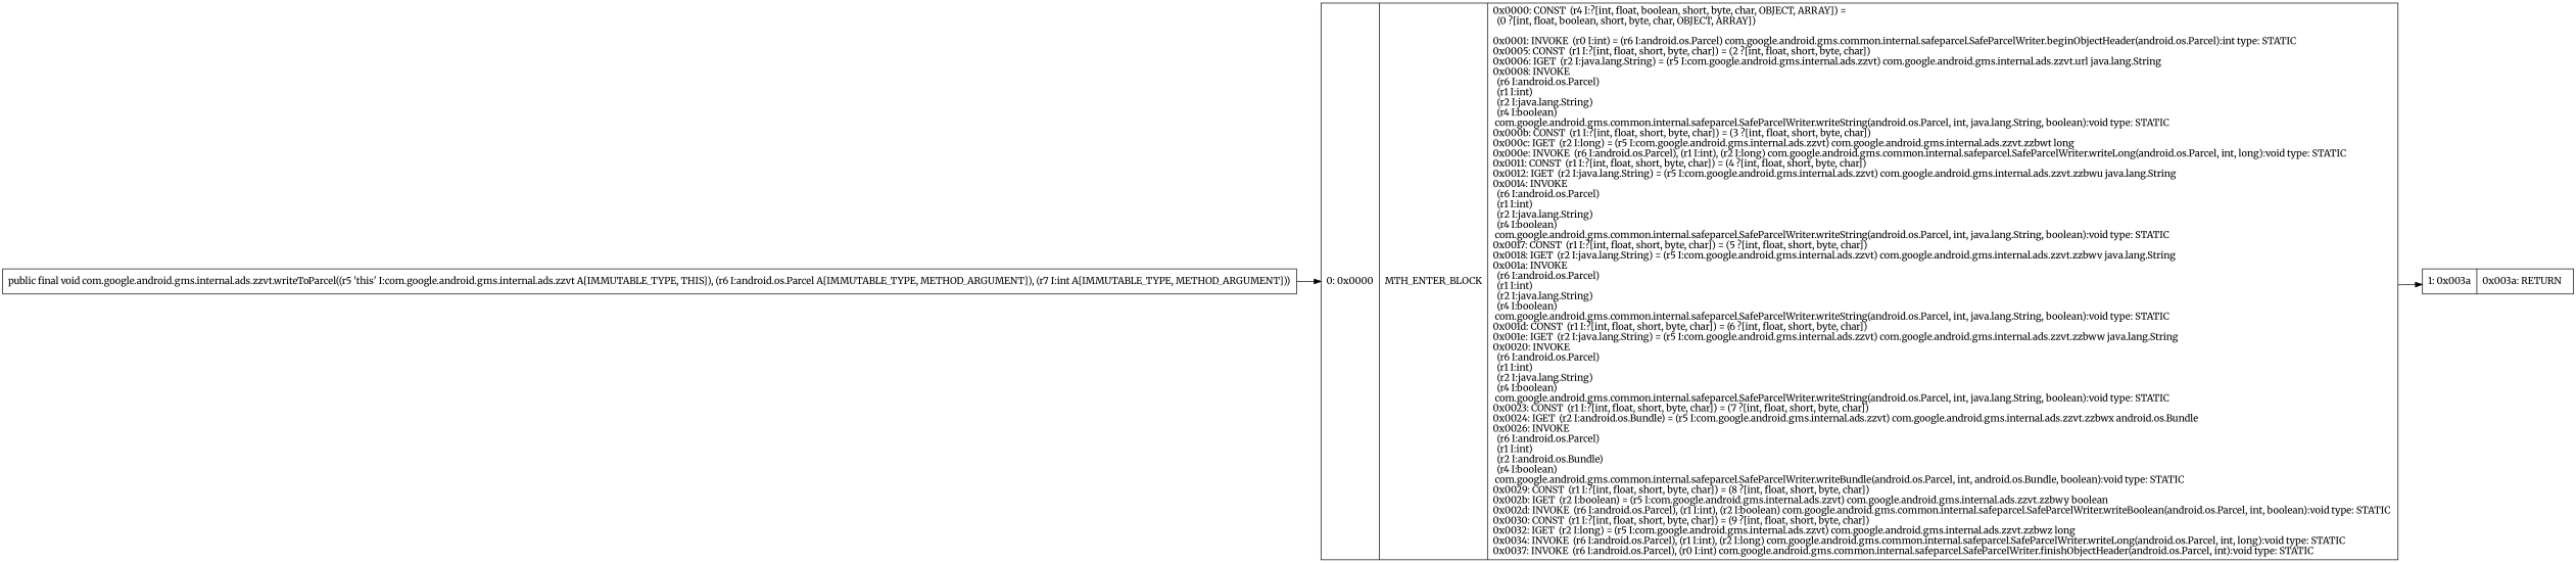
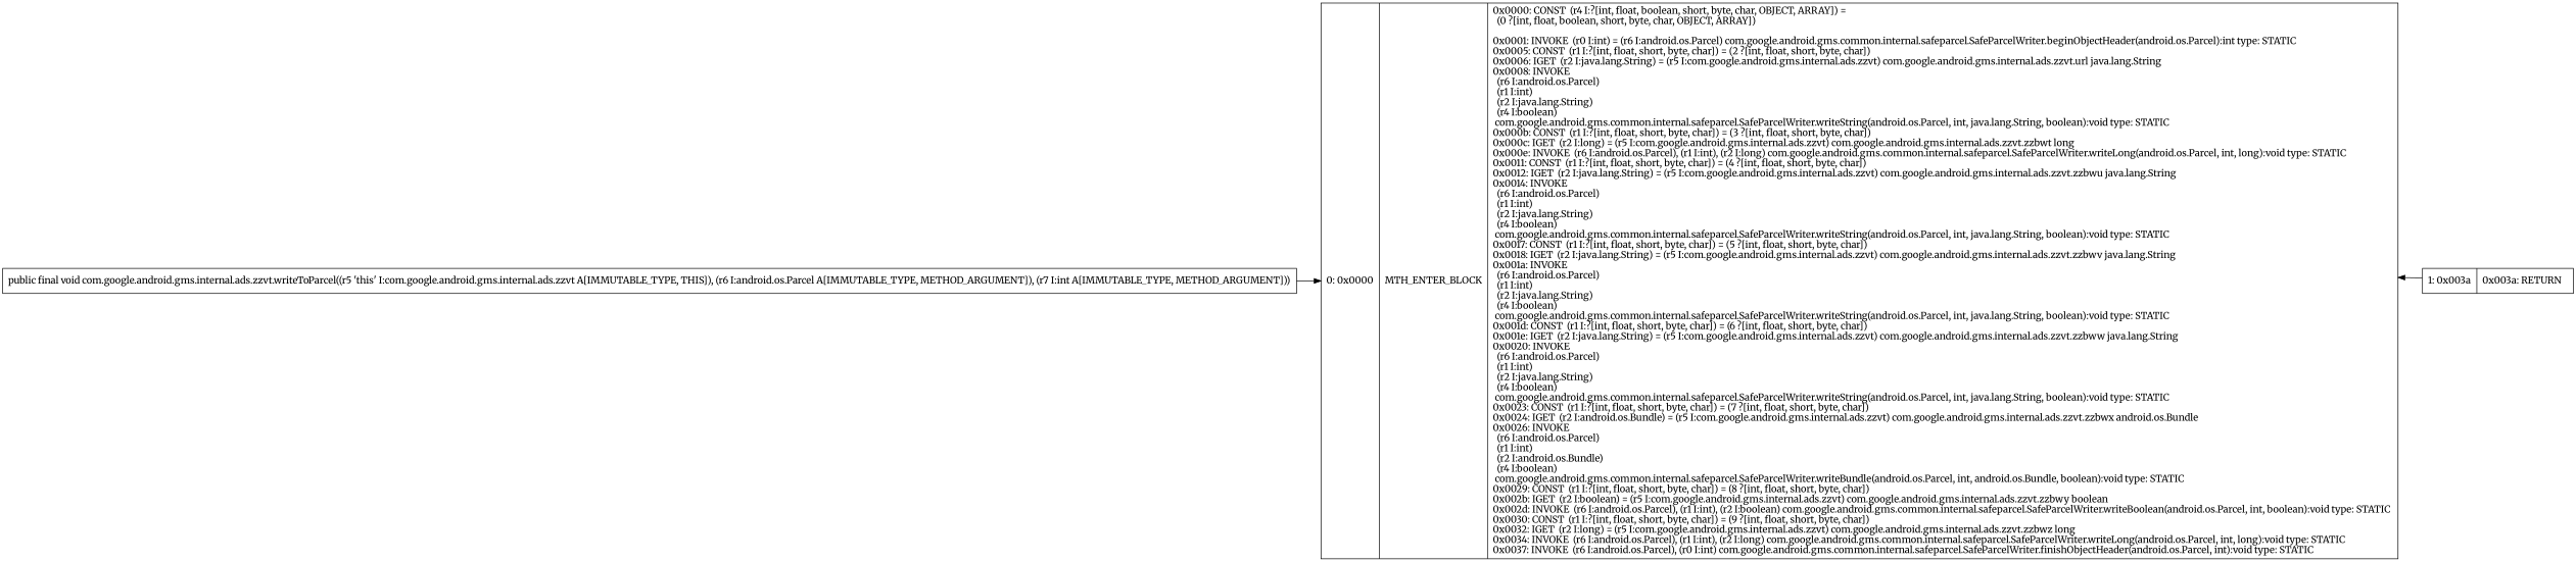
  digraph {
    rankdir=LR
    fontname=Merriweather
    node [shape=record fontname=Merriweather]
    edge [fontname=Merriweather]
    n1 [label="{0\:\ 0x0000|MTH_ENTER_BLOCK\l|0x0000: CONST  (r4 I:?[int, float, boolean, short, byte, char, OBJECT, ARRAY]) = \l  (0 ?[int, float, boolean, short, byte, char, OBJECT, ARRAY])\l \l0x0001: INVOKE  (r0 I:int) = (r6 I:android.os.Parcel) com.google.android.gms.common.internal.safeparcel.SafeParcelWriter.beginObjectHeader(android.os.Parcel):int type: STATIC \l0x0005: CONST  (r1 I:?[int, float, short, byte, char]) = (2 ?[int, float, short, byte, char]) \l0x0006: IGET  (r2 I:java.lang.String) = (r5 I:com.google.android.gms.internal.ads.zzvt) com.google.android.gms.internal.ads.zzvt.url java.lang.String \l0x0008: INVOKE  \l  (r6 I:android.os.Parcel)\l  (r1 I:int)\l  (r2 I:java.lang.String)\l  (r4 I:boolean)\l com.google.android.gms.common.internal.safeparcel.SafeParcelWriter.writeString(android.os.Parcel, int, java.lang.String, boolean):void type: STATIC \l0x000b: CONST  (r1 I:?[int, float, short, byte, char]) = (3 ?[int, float, short, byte, char]) \l0x000c: IGET  (r2 I:long) = (r5 I:com.google.android.gms.internal.ads.zzvt) com.google.android.gms.internal.ads.zzvt.zzbwt long \l0x000e: INVOKE  (r6 I:android.os.Parcel), (r1 I:int), (r2 I:long) com.google.android.gms.common.internal.safeparcel.SafeParcelWriter.writeLong(android.os.Parcel, int, long):void type: STATIC \l0x0011: CONST  (r1 I:?[int, float, short, byte, char]) = (4 ?[int, float, short, byte, char]) \l0x0012: IGET  (r2 I:java.lang.String) = (r5 I:com.google.android.gms.internal.ads.zzvt) com.google.android.gms.internal.ads.zzvt.zzbwu java.lang.String \l0x0014: INVOKE  \l  (r6 I:android.os.Parcel)\l  (r1 I:int)\l  (r2 I:java.lang.String)\l  (r4 I:boolean)\l com.google.android.gms.common.internal.safeparcel.SafeParcelWriter.writeString(android.os.Parcel, int, java.lang.String, boolean):void type: STATIC \l0x0017: CONST  (r1 I:?[int, float, short, byte, char]) = (5 ?[int, float, short, byte, char]) \l0x0018: IGET  (r2 I:java.lang.String) = (r5 I:com.google.android.gms.internal.ads.zzvt) com.google.android.gms.internal.ads.zzvt.zzbwv java.lang.String \l0x001a: INVOKE  \l  (r6 I:android.os.Parcel)\l  (r1 I:int)\l  (r2 I:java.lang.String)\l  (r4 I:boolean)\l com.google.android.gms.common.internal.safeparcel.SafeParcelWriter.writeString(android.os.Parcel, int, java.lang.String, boolean):void type: STATIC \l0x001d: CONST  (r1 I:?[int, float, short, byte, char]) = (6 ?[int, float, short, byte, char]) \l0x001e: IGET  (r2 I:java.lang.String) = (r5 I:com.google.android.gms.internal.ads.zzvt) com.google.android.gms.internal.ads.zzvt.zzbww java.lang.String \l0x0020: INVOKE  \l  (r6 I:android.os.Parcel)\l  (r1 I:int)\l  (r2 I:java.lang.String)\l  (r4 I:boolean)\l com.google.android.gms.common.internal.safeparcel.SafeParcelWriter.writeString(android.os.Parcel, int, java.lang.String, boolean):void type: STATIC \l0x0023: CONST  (r1 I:?[int, float, short, byte, char]) = (7 ?[int, float, short, byte, char]) \l0x0024: IGET  (r2 I:android.os.Bundle) = (r5 I:com.google.android.gms.internal.ads.zzvt) com.google.android.gms.internal.ads.zzvt.zzbwx android.os.Bundle \l0x0026: INVOKE  \l  (r6 I:android.os.Parcel)\l  (r1 I:int)\l  (r2 I:android.os.Bundle)\l  (r4 I:boolean)\l com.google.android.gms.common.internal.safeparcel.SafeParcelWriter.writeBundle(android.os.Parcel, int, android.os.Bundle, boolean):void type: STATIC \l0x0029: CONST  (r1 I:?[int, float, short, byte, char]) = (8 ?[int, float, short, byte, char]) \l0x002b: IGET  (r2 I:boolean) = (r5 I:com.google.android.gms.internal.ads.zzvt) com.google.android.gms.internal.ads.zzvt.zzbwy boolean \l0x002d: INVOKE  (r6 I:android.os.Parcel), (r1 I:int), (r2 I:boolean) com.google.android.gms.common.internal.safeparcel.SafeParcelWriter.writeBoolean(android.os.Parcel, int, boolean):void type: STATIC \l0x0030: CONST  (r1 I:?[int, float, short, byte, char]) = (9 ?[int, float, short, byte, char]) \l0x0032: IGET  (r2 I:long) = (r5 I:com.google.android.gms.internal.ads.zzvt) com.google.android.gms.internal.ads.zzvt.zzbwz long \l0x0034: INVOKE  (r6 I:android.os.Parcel), (r1 I:int), (r2 I:long) com.google.android.gms.common.internal.safeparcel.SafeParcelWriter.writeLong(android.os.Parcel, int, long):void type: STATIC \l0x0037: INVOKE  (r6 I:android.os.Parcel), (r0 I:int) com.google.android.gms.common.internal.safeparcel.SafeParcelWriter.finishObjectHeader(android.os.Parcel, int):void type: STATIC \l}"]
    n2 [label="{1\:\ 0x003a|0x003a: RETURN   \l}"]
    n3 [label="{public final void com.google.android.gms.internal.ads.zzvt.writeToParcel((r5 'this' I:com.google.android.gms.internal.ads.zzvt A[IMMUTABLE_TYPE, THIS]), (r6 I:android.os.Parcel A[IMMUTABLE_TYPE, METHOD_ARGUMENT]), (r7 I:int A[IMMUTABLE_TYPE, METHOD_ARGUMENT])) }"]
-   n1 -> n2
+   n2 -> n1
    n3 -> n1
  }
